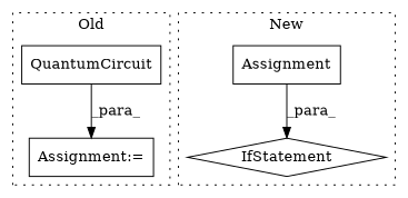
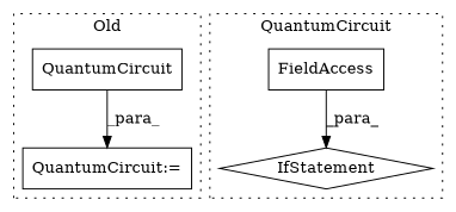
  digraph {
    node [shape=box]
    n1 [a=32 l="15,1" label=QuantumCircuit s="5655,5737"]
-   n2 [a=7 l=1 label="Assignment:=" s=5654]
+   n2 [a=7 l=1 label="QuantumCircuit:=" s=5654]
    n3 [a=25 l=3 label=IfStatement s=5131 shape=diamond]
-   n4 [a=22 l=15 label=Assignment s=5116]
+   n4 [a=22 l=15 label=FieldAccess s=5116]
    subgraph cluster_1 {
      label=Old
      style=dotted
      n1
      n2
    }
    subgraph cluster_2 {
-     label=New
+     label=QuantumCircuit
      style=dotted
      n3
      n4
    }
    n1 -> n2 [label=_para_]
    n4 -> n3 [label=_para_]
  }
